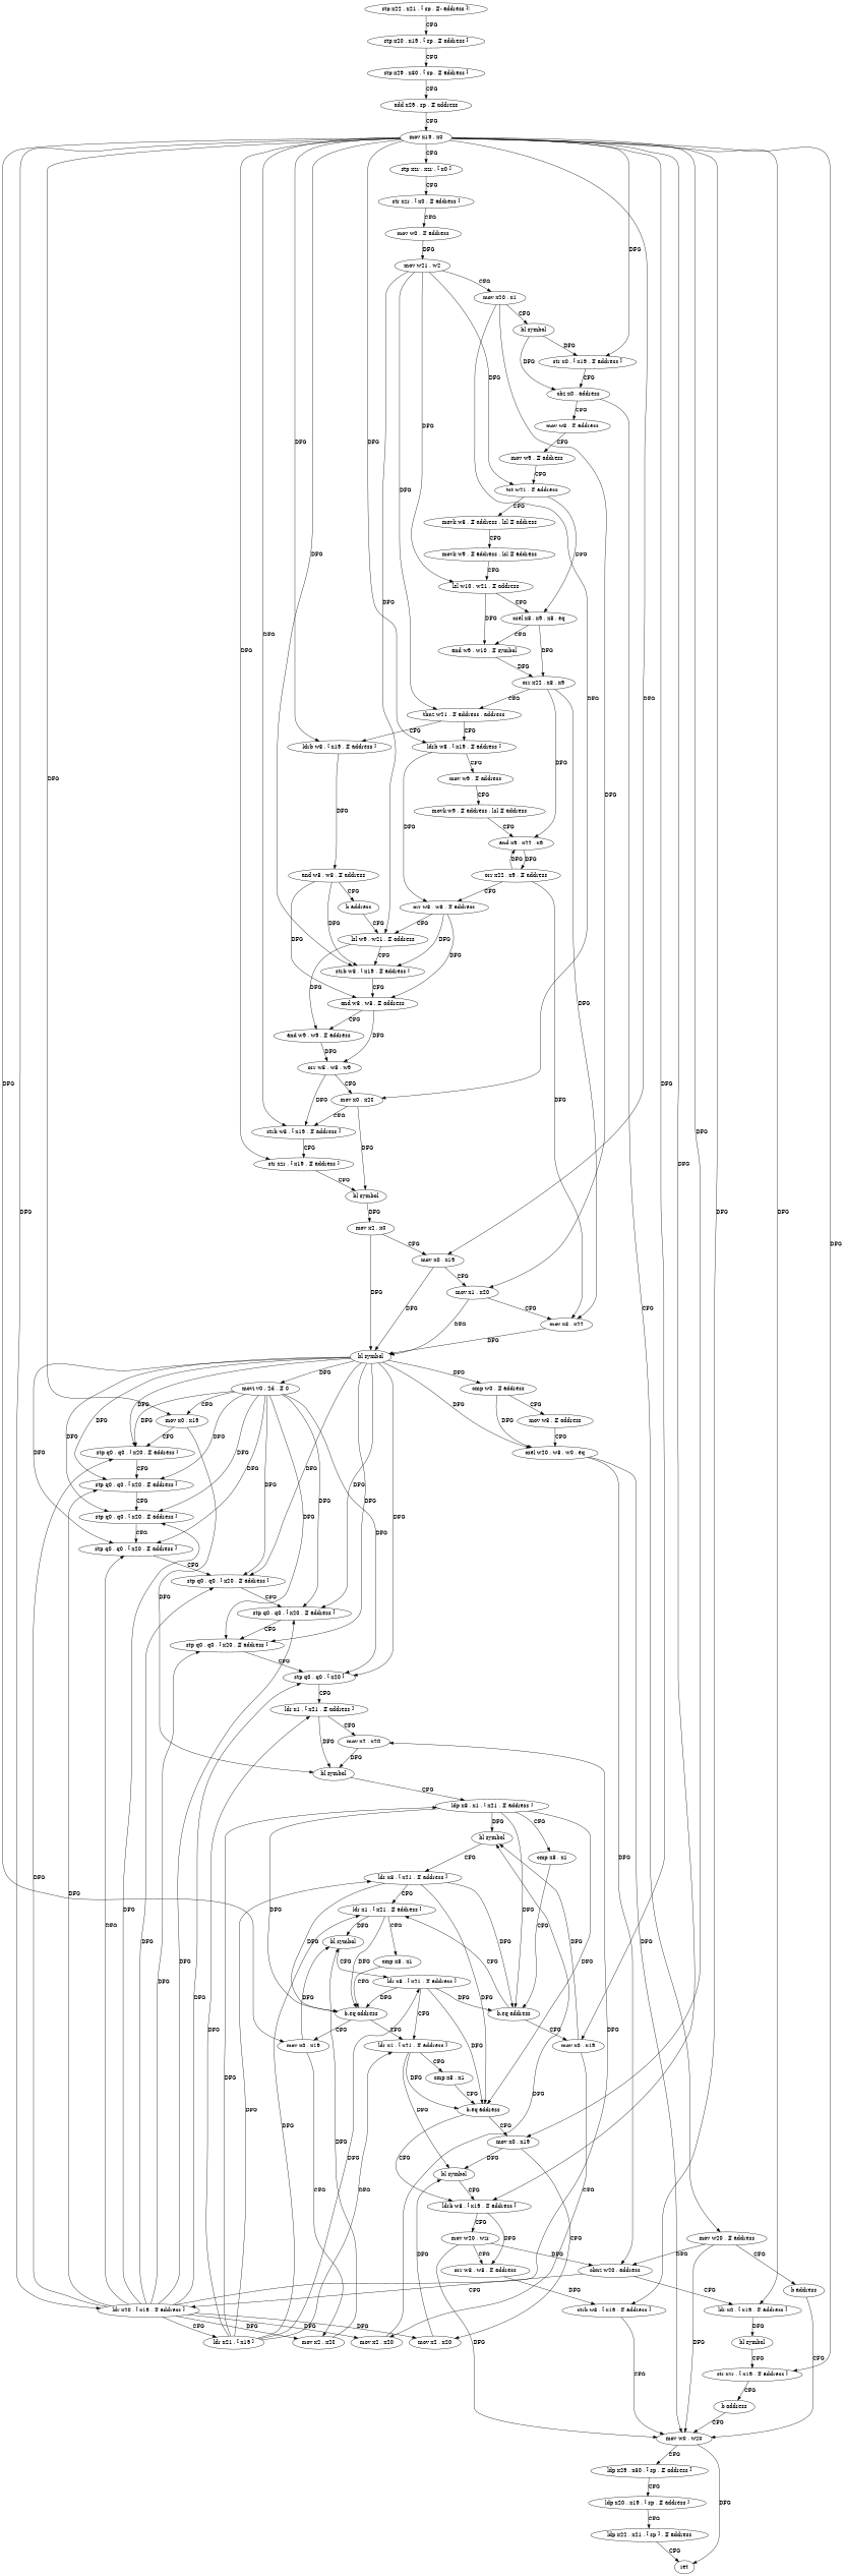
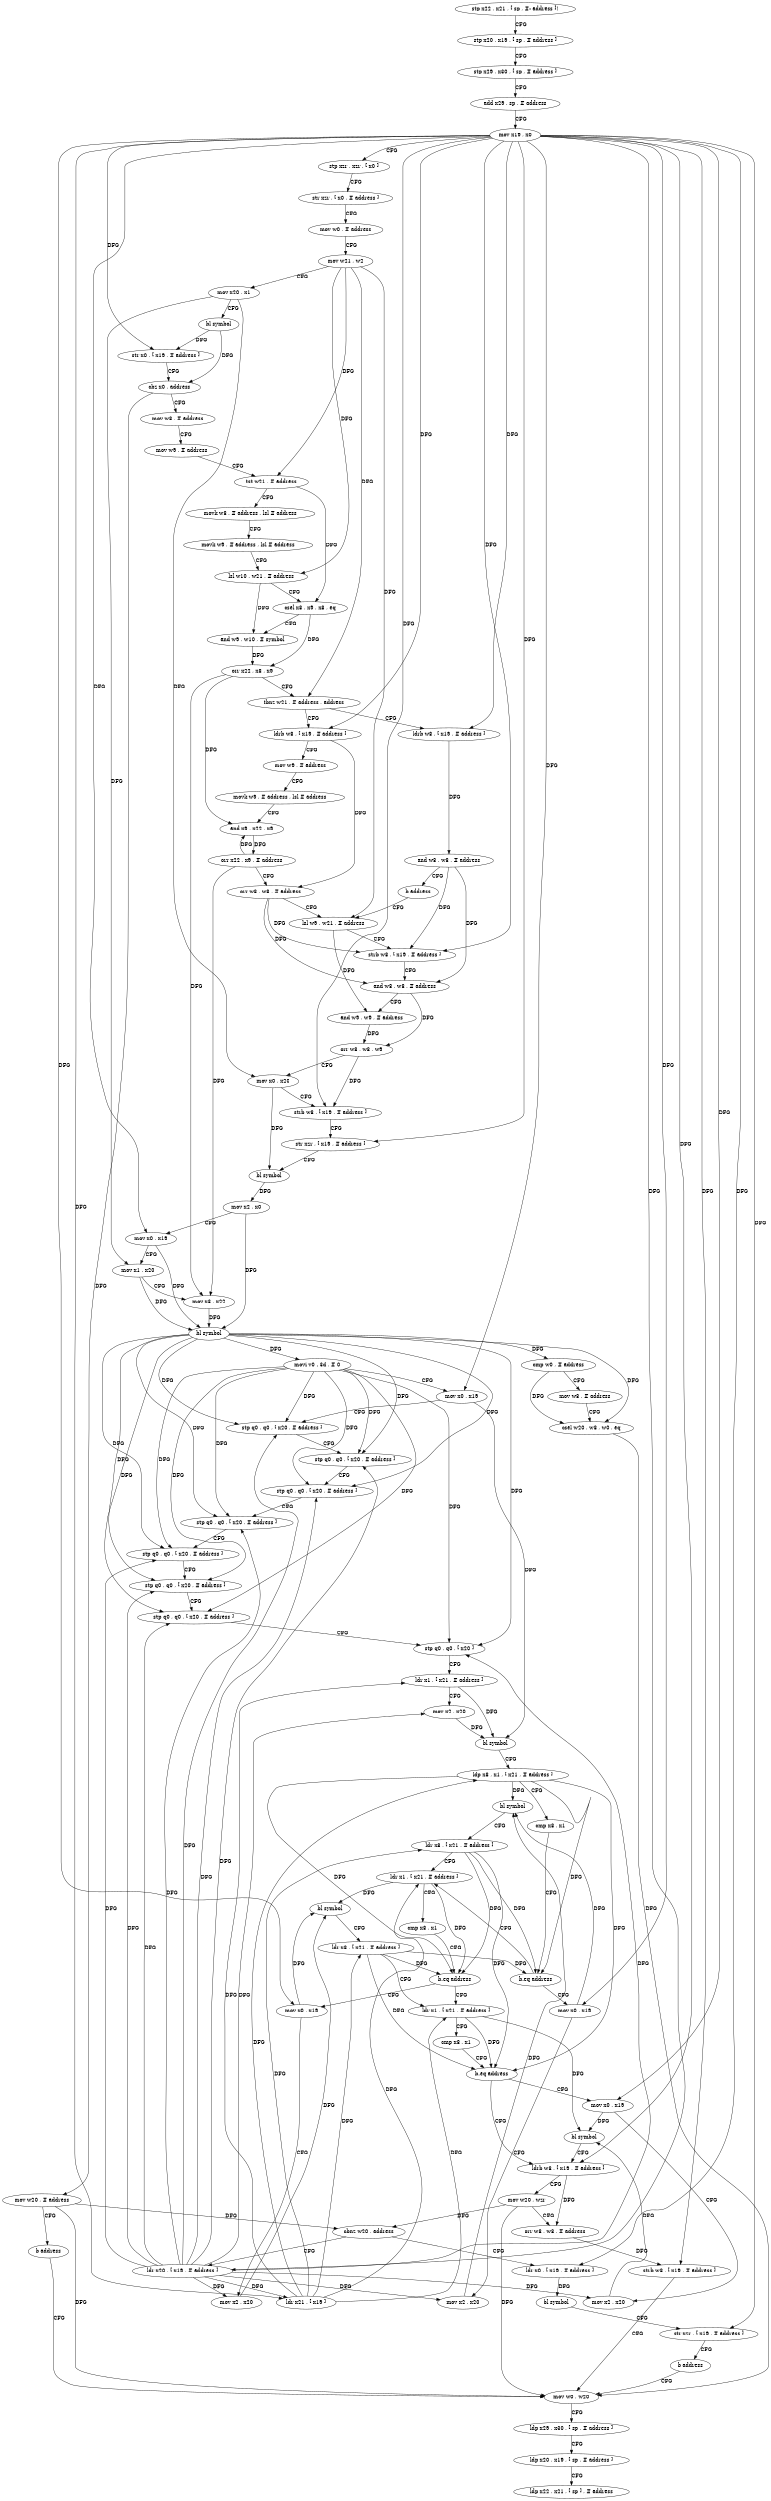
  digraph {
    n1 [label="stp x22 , x21 , [ sp , #- address ]!"]
    n2 [label="stp x20 , x19 , [ sp , # address ]"]
    n3 [label="stp x29 , x30 , [ sp , # address ]"]
    n4 [label="add x29 , sp , # address"]
    n5 [label="mov x19 , x0"]
    n6 [label="stp xzr , xzr , [ x0 ]"]
    n7 [label="str x0 , [ x19 , # address ]"]
    n8 [label="ldrb w8 , [ x19 , # address ]"]
    n9 [label="ldrb w8 , [ x19 , # address ]"]
    n10 [label="ldr x0 , [ x19 , # address ]"]
    n11 [label="str xzr , [ x19 , # address ]"]
    n12 [label="ldr x20 , [ x19 , # address ]"]
    n13 [label="ldr x21 , [ x19 ]"]
    n14 [label="mov x0 , x19"]
    n15 [label="mov x0 , x19"]
    n16 [label="strb w8 , [ x19 , # address ]"]
    n17 [label="strb w8 , [ x19 , # address ]"]
    n18 [label="str xzr , [ x19 , # address ]"]
    n19 [label="mov x0 , x19"]
    n20 [label="mov x0 , x19"]
    n21 [label="ldrb w8 , [ x19 , # address ]"]
    n22 [label="mov x0 , x19"]
    n23 [label="strb w8 , [ x19 , # address ]"]
    n24 [label="str xzr , [ x0 , # address ]"]
    n25 [label="cbz x0 , address"]
    n26 [label="mov w9 , # address"]
    n27 [label="orr w8 , w8 , # address"]
    n28 [label="and w8 , w8 , # address"]
    n29 [label="bl symbol"]
    n30 [label="b address"]
    n31 [label="stp q0 , q0 , [ x20 , # address ]"]
    n32 [label="stp q0 , q0 , [ x20 , # address ]"]
    n33 [label="stp q0 , q0 , [ x20 , # address ]"]
    n34 [label="stp q0 , q0 , [ x20 , # address ]"]
    n35 [label="stp q0 , q0 , [ x20 , # address ]"]
    n36 [label="stp q0 , q0 , [ x20 , # address ]"]
    n37 [label="stp q0 , q0 , [ x20 , # address ]"]
    n38 [label="stp q0 , q0 , [ x20 ]"]
    n39 [label="mov x2 , x20"]
    n40 [label="mov x2 , x20"]
    n41 [label="mov x2 , x20"]
    n42 [label="mov x2 , x20"]
    n43 [label="ldr x1 , [ x21 , # address ]"]
    n44 [label="ldp x8 , x1 , [ x21 , # address ]"]
    n45 [label="ldr x1 , [ x21 , # address ]"]
    n46 [label="ldr x1 , [ x21 , # address ]"]
    n47 [label="ldr x8 , [ x21 , # address ]"]
    n48 [label="ldr x8 , [ x21 , # address ]"]
    n49 [label="bl symbol"]
    n50 [label="bl symbol"]
    n51 [label="and w8 , w8 , # address"]
    n52 [label="bl symbol"]
    n53 [label="mov x1 , x20"]
    n54 [label="bl symbol"]
    n55 [label="bl symbol"]
    n56 [label="mov w20 , wzr"]
    n57 [label="orr w8 , w8 , # address"]
    n58 [label="bl symbol"]
    n59 [label="mov w0 , w20"]
    n60 [label="mov w0 , # address"]
    n61 [label="mov w21 , w2"]
    n62 [label="mov x20 , x1"]
    n63 [label="tst w21 , # address"]
    n64 [label="lsl w10 , w21 , # address"]
    n65 [label="tbnz w21 , # address , address"]
    n66 [label="lsl w9 , w21 , # address"]
    n67 [label="bl symbol"]
    n68 [label="mov x0 , x20"]
    n69 [label="movk w8 , # address , lsl # address"]
    n70 [label="csel x8 , x9 , x8 , eq"]
    n71 [label="and w9 , w10 , # symbol"]
    n72 [label="and w9 , w9 , # address"]
    n73 [label="mov x3 , x22"]
    n74 [label="mov w20 , # address"]
    n75 [label="mov w8 , # address"]
    n76 [label="b address"]
    n77 [label="cbnz w20 , address"]
    n78 [label="mov w9 , # address"]
    n79 [label="ldp x29 , x30 , [ sp , # address ]"]
-   n80 [label=ret]
    n81 [label="ldp x20 , x19 , [ sp , # address ]"]
    n82 [label="movk w9 , # address , lsl # address"]
    n83 [label="orr x22 , x8 , x9"]
    n84 [label="and x9 , x22 , x9"]
    n85 [label="orr x22 , x9 , # address"]
    n86 [label="movk w9 , # address , lsl # address"]
    n87 [label="b address"]
    n88 [label="ldp x22 , x21 , [ sp ] , # address"]
    n89 [label="orr w8 , w8 , w9"]
-   n90 [label="movi v0 . 2d , # 0"]
+   n90 [label="movi v0 . 3d , # 0"]
    n91 [label="cmp x8 , x1"]
    n92 [label="b.eq address"]
    n93 [label="b.eq address"]
    n94 [label="b.eq address"]
    n95 [label="cmp x8 , x1"]
    n96 [label="cmp x8 , x1"]
    n97 [label="mov x2 , x0"]
    n98 [label="cmp w0 , # address"]
    n99 [label="csel w20 , w8 , w0 , eq"]
    n100 [label="mov w8 , # address"]
    n1 -> n2 [label=CFG]
    n2 -> n3 [label=CFG]
    n3 -> n4 [label=CFG]
    n4 -> n5 [label=CFG]
    n5 -> n6 [label=CFG]
    n5 -> n7 [label=DFG]
    n5 -> n8 [label=DFG]
    n5 -> n9 [label=DFG]
    n5 -> n10 [label=DFG]
    n5 -> n11 [label=DFG]
    n5 -> n12 [label=DFG]
+   n5 -> n13 [label=DFG]
    n5 -> n14 [label=DFG]
    n5 -> n15 [label=DFG]
    n5 -> n16 [label=DFG]
    n5 -> n17 [label=DFG]
    n5 -> n18 [label=DFG]
    n5 -> n19 [label=DFG]
    n5 -> n20 [label=DFG]
    n5 -> n21 [label=DFG]
    n5 -> n22 [label=DFG]
    n5 -> n23 [label=DFG]
    n6 -> n24 [label=CFG]
    n7 -> n25 [label=CFG]
    n8 -> n26 [label=CFG]
    n8 -> n27 [label=DFG]
    n9 -> n28 [label=DFG]
    n10 -> n29 [label=DFG]
    n11 -> n30 [label=CFG]
-   n12 -> n13 [label=CFG]
+   n12 -> n13 [label=DFG]
    n12 -> n31 [label=DFG]
    n12 -> n32 [label=DFG]
    n12 -> n33 [label=DFG]
    n12 -> n34 [label=DFG]
    n12 -> n35 [label=DFG]
    n12 -> n36 [label=DFG]
    n12 -> n37 [label=DFG]
    n12 -> n38 [label=DFG]
    n12 -> n39 [label=DFG]
    n12 -> n40 [label=DFG]
    n12 -> n41 [label=DFG]
    n12 -> n42 [label=DFG]
    n13 -> n43 [label=DFG]
    n13 -> n44 [label=DFG]
    n13 -> n45 [label=DFG]
    n13 -> n46 [label=DFG]
    n13 -> n47 [label=DFG]
    n13 -> n48 [label=DFG]
    n14 -> n31 [label=CFG]
    n14 -> n49 [label=DFG]
    n15 -> n40 [label=CFG]
    n15 -> n50 [label=DFG]
    n16 -> n51 [label=CFG]
    n17 -> n18 [label=CFG]
    n18 -> n52 [label=CFG]
    n19 -> n53 [label=CFG]
    n19 -> n54 [label=DFG]
    n20 -> n41 [label=CFG]
    n20 -> n55 [label=DFG]
    n21 -> n56 [label=CFG]
    n21 -> n57 [label=DFG]
    n22 -> n42 [label=CFG]
    n22 -> n58 [label=DFG]
    n23 -> n59 [label=CFG]
    n24 -> n60 [label=CFG]
-   n25 -> n74 [label=CFG]
+   n25 -> n74 [label=DFG]
    n25 -> n75 [label=CFG]
    n26 -> n86 [label=CFG]
    n27 -> n16 [label=DFG]
    n27 -> n51 [label=DFG]
    n27 -> n66 [label=CFG]
    n28 -> n16 [label=DFG]
    n28 -> n51 [label=DFG]
    n28 -> n87 [label=CFG]
    n29 -> n11 [label=CFG]
    n30 -> n59 [label=CFG]
    n31 -> n32 [label=CFG]
    n32 -> n33 [label=CFG]
    n33 -> n34 [label=CFG]
    n34 -> n35 [label=CFG]
    n35 -> n36 [label=CFG]
    n36 -> n37 [label=CFG]
    n37 -> n38 [label=CFG]
    n38 -> n43 [label=CFG]
    n39 -> n49 [label=DFG]
    n40 -> n50 [label=DFG]
    n41 -> n55 [label=DFG]
    n42 -> n58 [label=DFG]
    n43 -> n39 [label=CFG]
    n43 -> n49 [label=DFG]
    n44 -> n50 [label=DFG]
    n44 -> n91 [label=CFG]
    n44 -> n92 [label=DFG]
    n44 -> n93 [label=DFG]
    n44 -> n94 [label=DFG]
    n45 -> n55 [label=DFG]
    n45 -> n93 [label=DFG]
    n45 -> n95 [label=CFG]
    n46 -> n58 [label=DFG]
    n46 -> n94 [label=DFG]
    n46 -> n96 [label=CFG]
    n47 -> n45 [label=CFG]
    n47 -> n92 [label=DFG]
    n47 -> n93 [label=DFG]
    n47 -> n94 [label=DFG]
    n48 -> n46 [label=CFG]
    n48 -> n92 [label=DFG]
    n48 -> n93 [label=DFG]
    n48 -> n94 [label=DFG]
    n49 -> n44 [label=CFG]
    n50 -> n47 [label=CFG]
    n51 -> n72 [label=CFG]
    n51 -> n89 [label=DFG]
    n52 -> n97 [label=DFG]
    n53 -> n54 [label=DFG]
    n53 -> n73 [label=CFG]
    n54 -> n31 [label=DFG]
    n54 -> n32 [label=DFG]
    n54 -> n33 [label=DFG]
    n54 -> n34 [label=DFG]
    n54 -> n35 [label=DFG]
    n54 -> n36 [label=DFG]
    n54 -> n37 [label=DFG]
    n54 -> n38 [label=DFG]
    n54 -> n90 [label=DFG]
    n54 -> n98 [label=DFG]
    n54 -> n99 [label=DFG]
    n55 -> n48 [label=CFG]
    n56 -> n57 [label=CFG]
    n56 -> n59 [label=DFG]
    n56 -> n77 [label=DFG]
    n57 -> n23 [label=DFG]
    n58 -> n21 [label=CFG]
    n59 -> n79 [label=CFG]
-   n59 -> n80 [label=DFG]
-   n60 -> n61 [label=DFG]
+   n60 -> n61 [label=CFG]
    n61 -> n62 [label=CFG]
    n61 -> n63 [label=DFG]
    n61 -> n64 [label=DFG]
    n61 -> n65 [label=DFG]
    n61 -> n66 [label=DFG]
    n62 -> n53 [label=DFG]
    n62 -> n67 [label=CFG]
    n62 -> n68 [label=DFG]
    n63 -> n69 [label=CFG]
    n63 -> n70 [label=DFG]
    n64 -> n70 [label=CFG]
    n64 -> n71 [label=DFG]
    n65 -> n8 [label=CFG]
    n65 -> n9 [label=CFG]
    n66 -> n16 [label=CFG]
    n66 -> n72 [label=DFG]
    n67 -> n7 [label=DFG]
    n67 -> n25 [label=DFG]
    n68 -> n17 [label=CFG]
    n68 -> n52 [label=DFG]
    n69 -> n82 [label=CFG]
    n70 -> n71 [label=CFG]
    n70 -> n83 [label=DFG]
    n71 -> n83 [label=DFG]
    n72 -> n89 [label=DFG]
    n73 -> n54 [label=DFG]
    n74 -> n59 [label=DFG]
    n74 -> n76 [label=CFG]
    n74 -> n77 [label=DFG]
    n75 -> n78 [label=CFG]
    n76 -> n59 [label=CFG]
    n77 -> n10 [label=CFG]
    n77 -> n12 [label=CFG]
    n78 -> n63 [label=CFG]
    n79 -> n81 [label=CFG]
    n81 -> n88 [label=CFG]
    n82 -> n64 [label=CFG]
    n83 -> n65 [label=CFG]
    n83 -> n73 [label=DFG]
    n83 -> n84 [label=DFG]
    n84 -> n85 [label=DFG]
    n85 -> n27 [label=CFG]
    n85 -> n73 [label=DFG]
    n85 -> n84 [label=DFG]
    n86 -> n84 [label=CFG]
    n87 -> n66 [label=CFG]
-   n88 -> n80 [label=CFG]
    n89 -> n17 [label=DFG]
    n89 -> n68 [label=CFG]
    n90 -> n14 [label=CFG]
    n90 -> n31 [label=DFG]
    n90 -> n32 [label=DFG]
    n90 -> n33 [label=DFG]
    n90 -> n34 [label=DFG]
    n90 -> n35 [label=DFG]
    n90 -> n36 [label=DFG]
    n90 -> n37 [label=DFG]
    n90 -> n38 [label=DFG]
    n91 -> n92 [label=CFG]
    n92 -> n15 [label=CFG]
    n92 -> n45 [label=CFG]
    n93 -> n20 [label=CFG]
    n93 -> n46 [label=CFG]
    n94 -> n21 [label=CFG]
    n94 -> n22 [label=CFG]
    n95 -> n93 [label=CFG]
    n96 -> n94 [label=CFG]
    n97 -> n19 [label=CFG]
    n97 -> n54 [label=DFG]
    n98 -> n99 [label=DFG]
    n98 -> n100 [label=CFG]
    n99 -> n59 [label=DFG]
-   n99 -> n77 [label=DFG]
    n100 -> n99 [label=CFG]
  }
